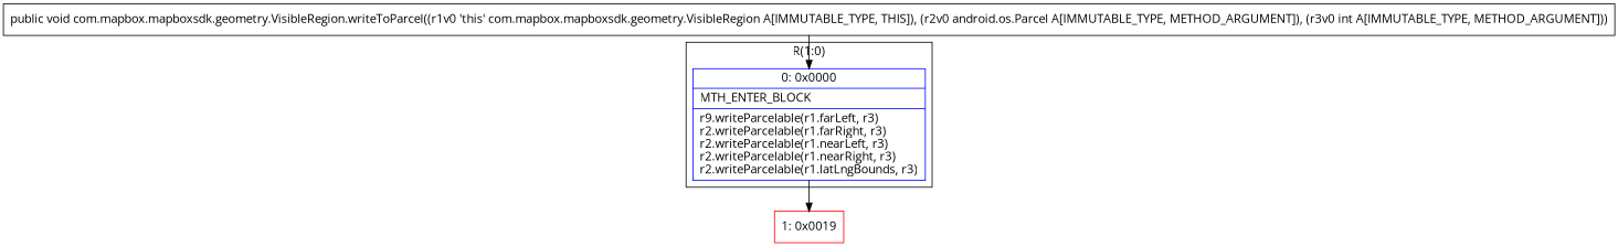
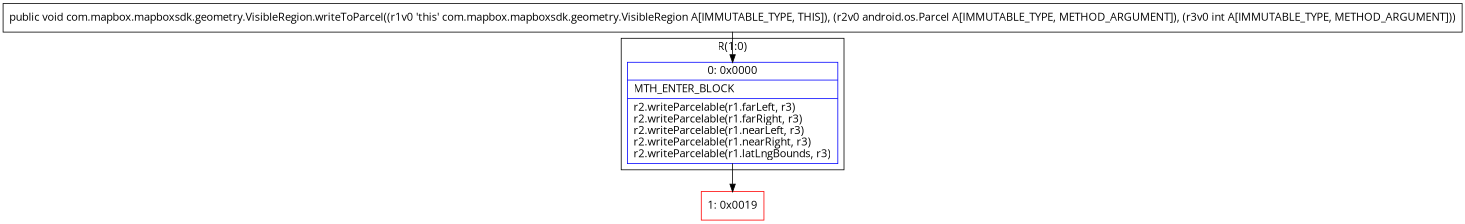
  digraph {
    fontname="Open Sans"
    node [shape=record fontname="Open Sans"]
    edge [fontname="Open Sans"]
-   n1 [color=blue label="{0\:\ 0x0000|MTH_ENTER_BLOCK\l|r9.writeParcelable(r1.farLeft, r3)\lr2.writeParcelable(r1.farRight, r3)\lr2.writeParcelable(r1.nearLeft, r3)\lr2.writeParcelable(r1.nearRight, r3)\lr2.writeParcelable(r1.latLngBounds, r3)\l}"]
+   n1 [color=blue label="{0\:\ 0x0000|MTH_ENTER_BLOCK\l|r2.writeParcelable(r1.farLeft, r3)\lr2.writeParcelable(r1.farRight, r3)\lr2.writeParcelable(r1.nearLeft, r3)\lr2.writeParcelable(r1.nearRight, r3)\lr2.writeParcelable(r1.latLngBounds, r3)\l}"]
    n2 [color=red label="{1\:\ 0x0019}"]
    n3 [label="{public void com.mapbox.mapboxsdk.geometry.VisibleRegion.writeToParcel((r1v0 'this' com.mapbox.mapboxsdk.geometry.VisibleRegion A[IMMUTABLE_TYPE, THIS]), (r2v0 android.os.Parcel A[IMMUTABLE_TYPE, METHOD_ARGUMENT]), (r3v0 int A[IMMUTABLE_TYPE, METHOD_ARGUMENT])) }"]
    subgraph cluster_1 {
      label="R(1:0)"
      n1
    }
    n1 -> n2
    n3 -> n1
  }
